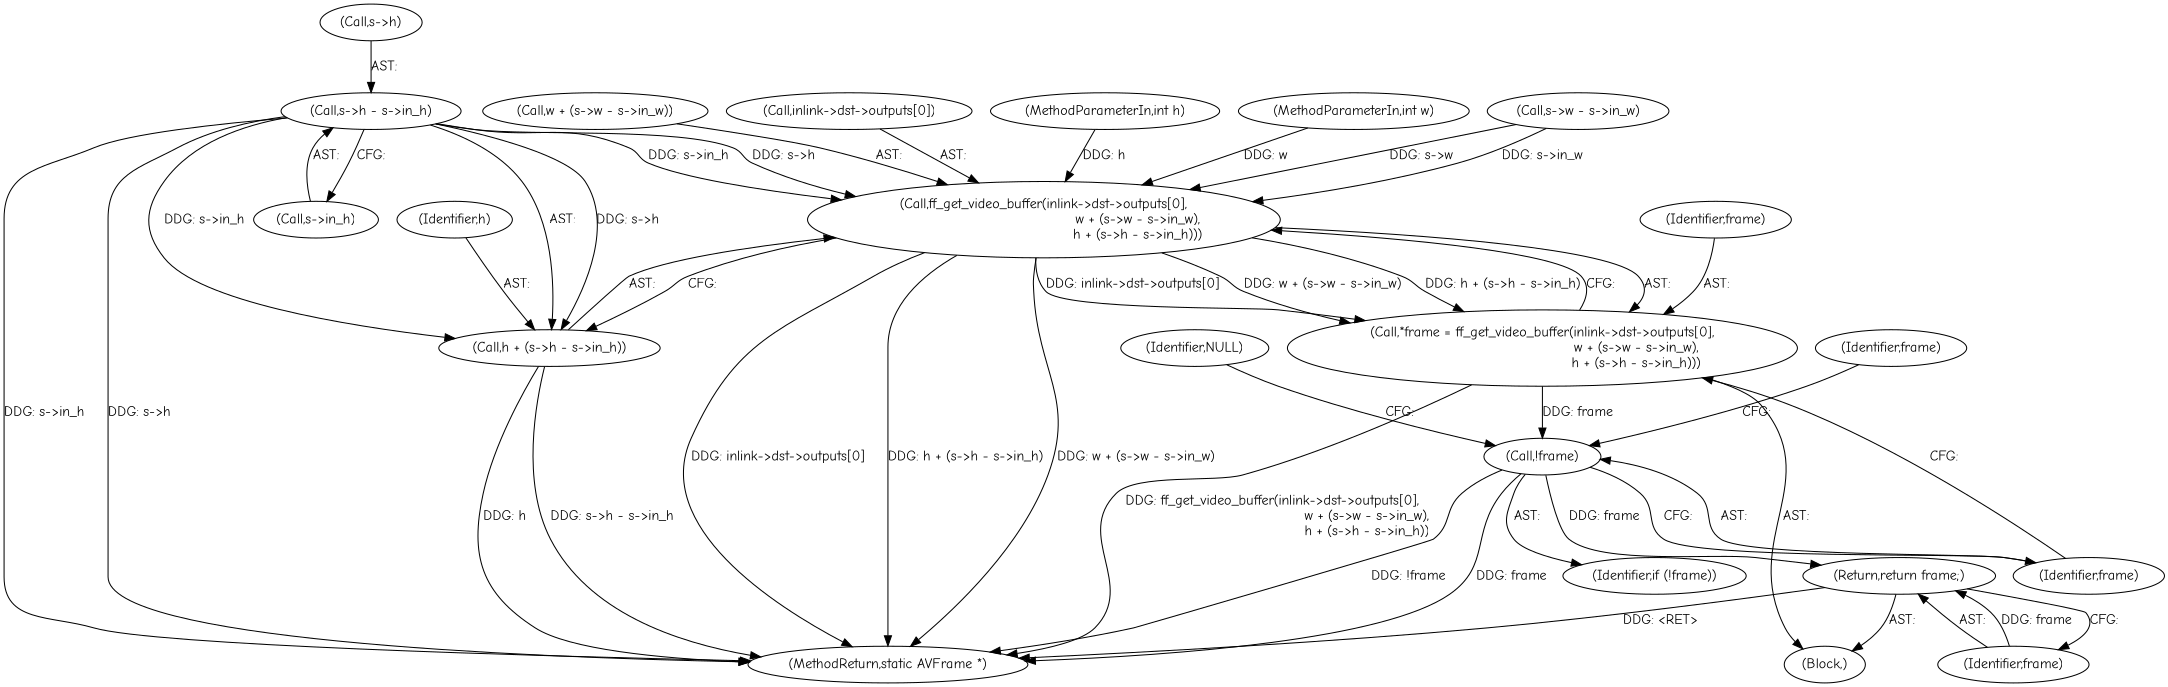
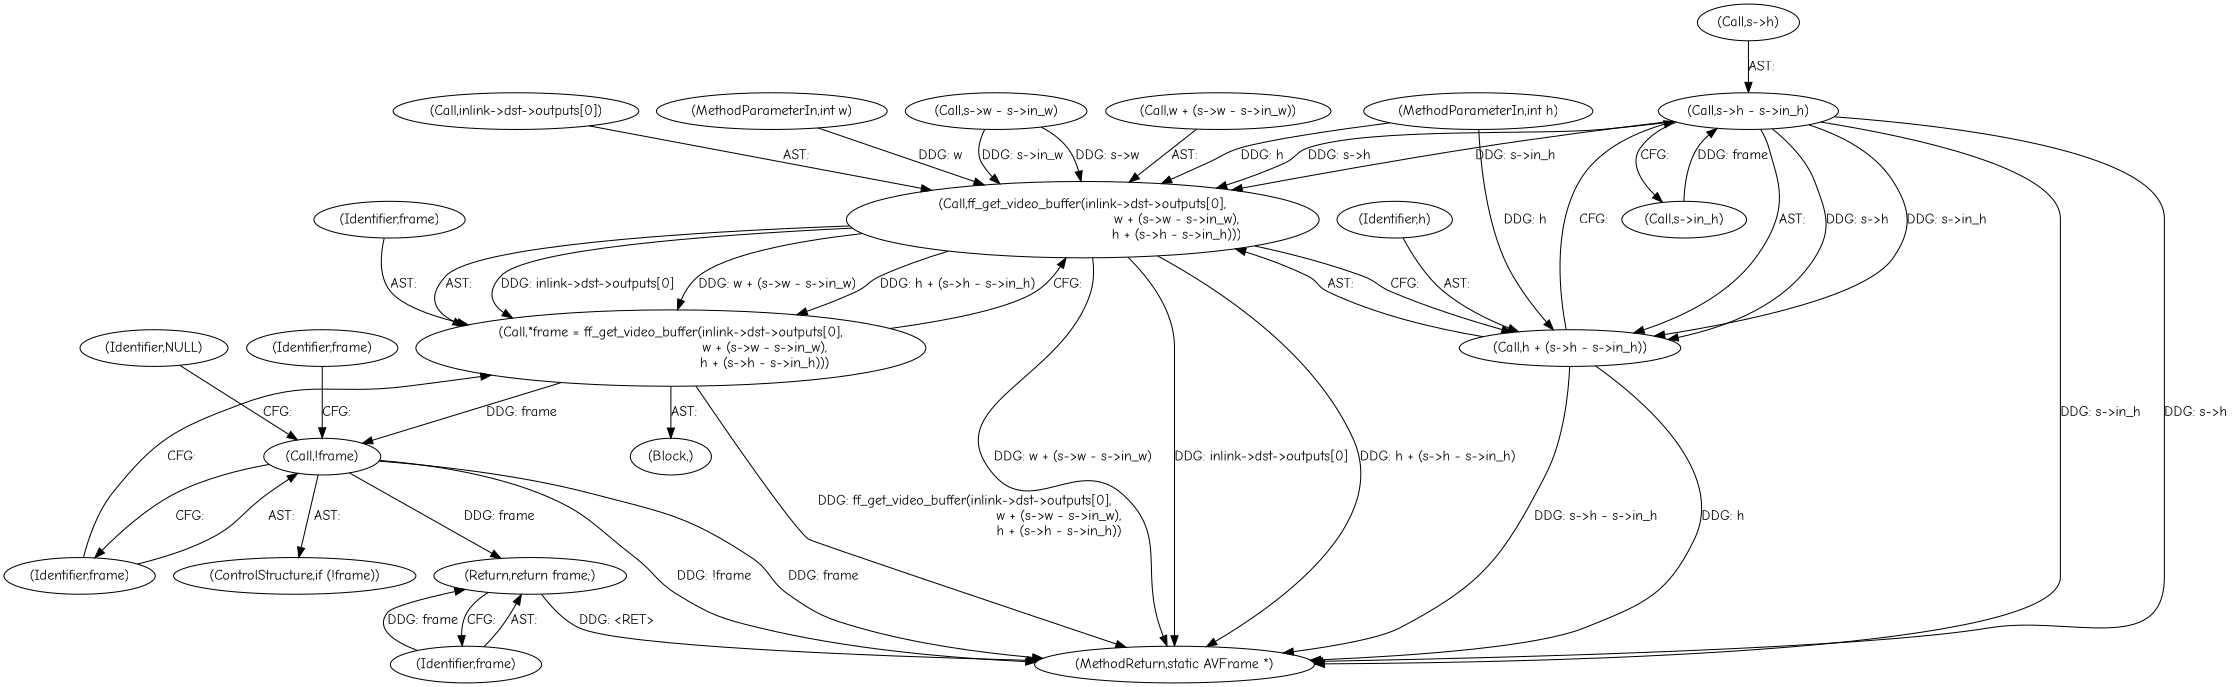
  digraph {
    fontname="Comic Neue"
    node [fontname="Comic Neue"]
    edge [fontname="Comic Neue"]
    n1 [label="(Call,s->h - s->in_h)"]
    n2 [label="(Call,ff_get_video_buffer(inlink->dst->outputs[0],\n                                         w + (s->w - s->in_w),\n                                         h + (s->h - s->in_h)))"]
    n3 [label="(Call,h + (s->h - s->in_h))"]
    n4 [label="(MethodReturn,static AVFrame *)"]
    n5 [label="(Call,s->in_h)"]
    n6 [label="(Call,*frame = ff_get_video_buffer(inlink->dst->outputs[0],\n                                         w + (s->w - s->in_w),\n                                         h + (s->h - s->in_h)))"]
    n7 [label="(Call,!frame)"]
    n8 [label="(Block,)"]
    n9 [label="(Return,return frame;)"]
    n10 [label="(Identifier,frame)"]
-   n11 [label="(Identifier,if (!frame))"]
+   n11 [label="(ControlStructure,if (!frame))"]
    n12 [label="(Identifier,frame)"]
    n13 [label="(Call,inlink->dst->outputs[0])"]
    n14 [label="(MethodParameterIn,int h)"]
    n15 [label="(MethodParameterIn,int w)"]
    n16 [label="(Identifier,frame)"]
    n17 [label="(Identifier,frame)"]
    n18 [label="(Call,s->h)"]
    n19 [label="(Identifier,h)"]
    n20 [label="(Call,s->w - s->in_w)"]
    n21 [label="(Identifier,NULL)"]
    n22 [label="(Call,w + (s->w - s->in_w))"]
    n1 -> n2 [label="DDG: s->h"]
    n1 -> n2 [label="DDG: s->in_h"]
    n1 -> n3 [label="AST: "]
    n1 -> n3 [label="DDG: s->h"]
    n1 -> n3 [label="DDG: s->in_h"]
    n1 -> n4 [label="DDG: s->in_h"]
    n1 -> n4 [label="DDG: s->h"]
    n1 -> n5 [label="CFG: "]
    n2 -> n3 [label="CFG: "]
    n2 -> n4 [label="DDG: w + (s->w - s->in_w)"]
    n2 -> n4 [label="DDG: inlink->dst->outputs[0]"]
    n2 -> n4 [label="DDG: h + (s->h - s->in_h)"]
    n2 -> n6 [label="AST: "]
    n2 -> n6 [label="DDG: inlink->dst->outputs[0]"]
    n2 -> n6 [label="DDG: w + (s->w - s->in_w)"]
    n2 -> n6 [label="DDG: h + (s->h - s->in_h)"]
+   n3 -> n1 [label="CFG: "]
    n3 -> n2 [label="AST: "]
    n3 -> n4 [label="DDG: h"]
    n3 -> n4 [label="DDG: s->h - s->in_h"]
-   n5 -> n1 [label="AST: "]
+   n5 -> n1 [label="DDG: frame"]
    n6 -> n2 [label="CFG: "]
    n6 -> n4 [label="DDG: ff_get_video_buffer(inlink->dst->outputs[0],\n                                         w + (s->w - s->in_w),\n                                         h + (s->h - s->in_h))"]
    n6 -> n7 [label="DDG: frame"]
    n6 -> n8 [label="AST: "]
    n7 -> n4 [label="DDG: !frame"]
    n7 -> n4 [label="DDG: frame"]
    n7 -> n9 [label="DDG: frame"]
    n7 -> n10 [label="CFG: "]
    n7 -> n11 [label="AST: "]
    n9 -> n4 [label="DDG: <RET>"]
-   n9 -> n8 [label="AST: "]
    n9 -> n12 [label="CFG: "]
    n10 -> n6 [label="CFG: "]
    n10 -> n7 [label="AST: "]
    n12 -> n9 [label="AST: "]
    n12 -> n9 [label="DDG: frame"]
    n13 -> n2 [label="AST: "]
    n14 -> n2 [label="DDG: h"]
+   n14 -> n3 [label="DDG: h"]
    n15 -> n2 [label="DDG: w"]
    n16 -> n7 [label="CFG: "]
    n17 -> n6 [label="AST: "]
    n18 -> n1 [label="AST: "]
    n19 -> n3 [label="AST: "]
    n20 -> n2 [label="DDG: s->w"]
    n20 -> n2 [label="DDG: s->in_w"]
    n21 -> n7 [label="CFG: "]
    n22 -> n2 [label="AST: "]
  }
